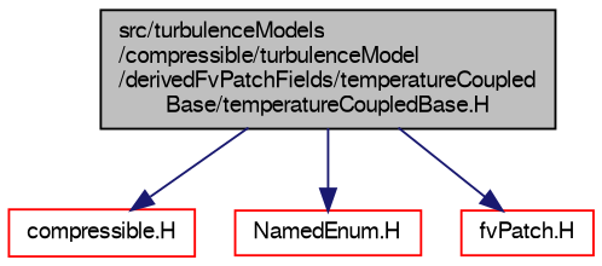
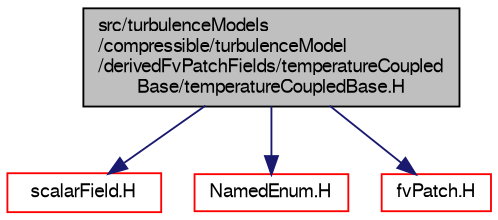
  digraph {
    node [color=red fontname=FreeSans fontsize=10 shape=record]
    edge [color=midnightblue fontname=FreeSans fontsize=10 labelfontname=FreeSans labelfontsize=10 style=solid]
    n1 [color=black fillcolor=grey75 fontcolor=black height=0.2 label="src/turbulenceModels\l/compressible/turbulenceModel\l/derivedFvPatchFields/temperatureCoupled\lBase/temperatureCoupledBase.H" style=filled width=0.4]
-   n2 [height=0.2 label="compressible.H" width=0.4]
+   n2 [height=0.2 label="scalarField.H" width=0.4]
    n3 [height=0.2 label="NamedEnum.H" width=0.4]
    n4 [height=0.2 label="fvPatch.H" width=0.4]
    n1 -> n2
    n1 -> n3
    n1 -> n4
  }
